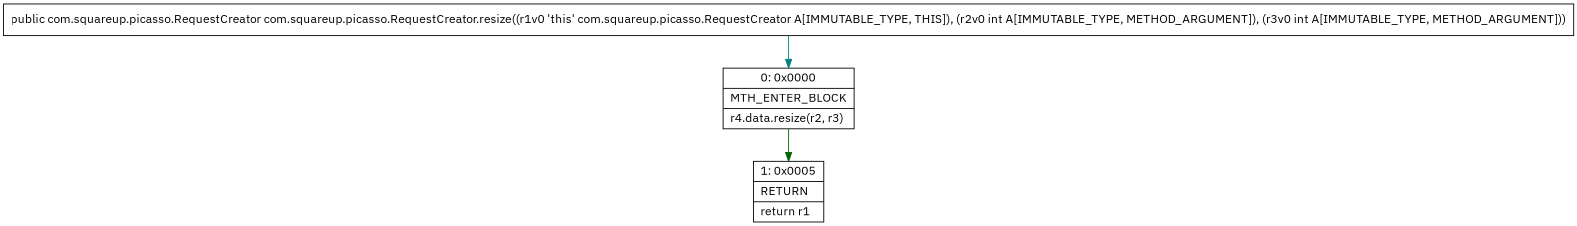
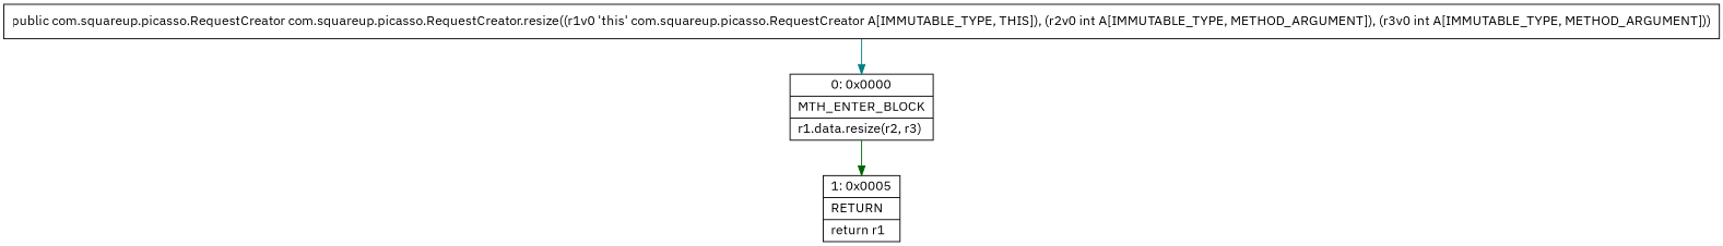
  digraph {
    fontname="IBM Plex Sans"
    node [shape=record fontname="IBM Plex Sans"]
    edge [fontname="IBM Plex Sans"]
-   n1 [label="{0\:\ 0x0000|MTH_ENTER_BLOCK\l|r4.data.resize(r2, r3)\l}"]
+   n1 [label="{0\:\ 0x0000|MTH_ENTER_BLOCK\l|r1.data.resize(r2, r3)\l}"]
    n2 [label="{1\:\ 0x0005|RETURN\l|return r1\l}"]
    n3 [label="{public com.squareup.picasso.RequestCreator com.squareup.picasso.RequestCreator.resize((r1v0 'this' com.squareup.picasso.RequestCreator A[IMMUTABLE_TYPE, THIS]), (r2v0 int A[IMMUTABLE_TYPE, METHOD_ARGUMENT]), (r3v0 int A[IMMUTABLE_TYPE, METHOD_ARGUMENT])) }"]
    n1 -> n2 [color=darkgreen]
    n3 -> n1 [color=teal]
  }
